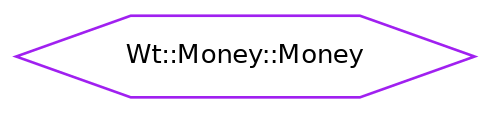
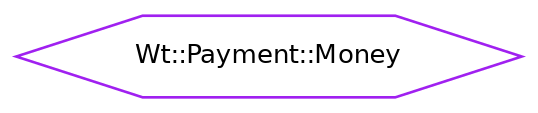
  digraph {
    rankdir=LR
-   n1 [color=purple fillcolor=white fontname=Helvetica fontsize=10 height=0.2 label="Wt::Money::Money" shape=hexagon style=filled width=0.4]
+   n1 [color=purple fillcolor=white fontname=Helvetica fontsize=10 height=0.2 label="Wt::Payment::Money" shape=hexagon style=filled width=0.4]
  }
